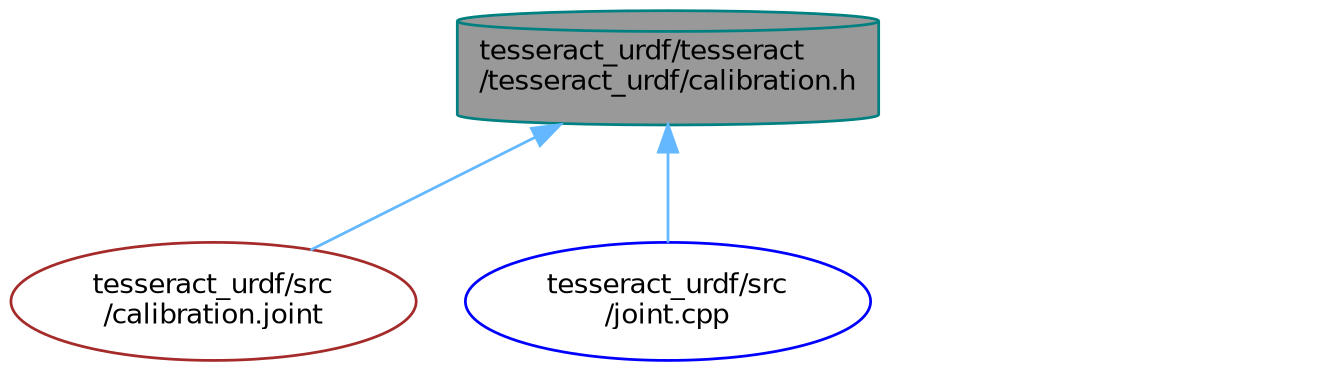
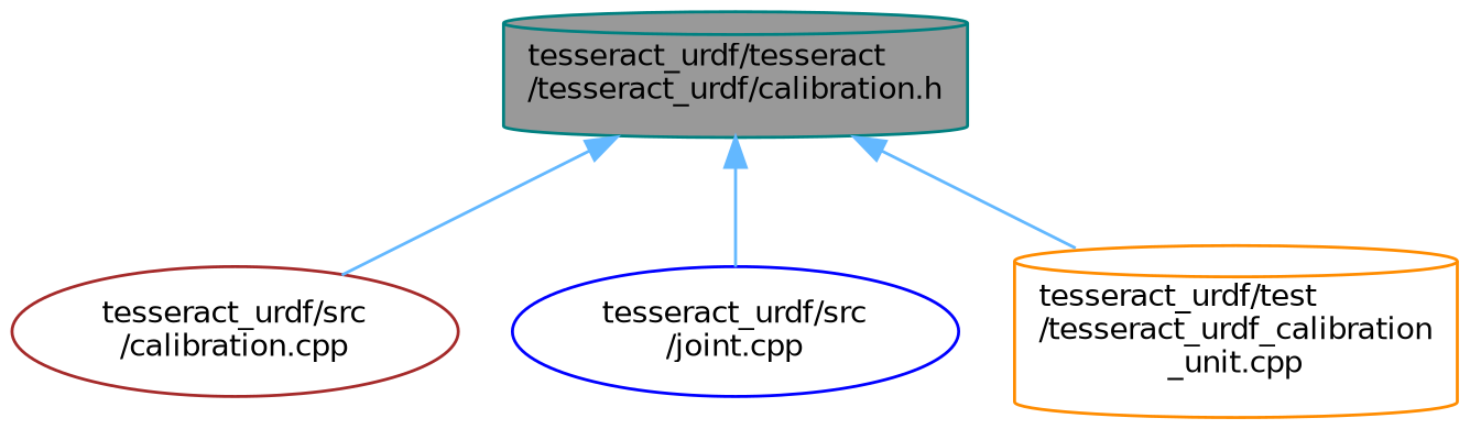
  digraph {
    node [fillcolor=white fontname=Helvetica fontsize=10 shape=cylinder style=filled]
    edge [color=steelblue1 dir=back fontname=Helvetica fontsize=10 labelfontname=Helvetica labelfontsize=10 style=solid]
    n1 [color=teal fillcolor=grey60 fontcolor=black height=0.2 label="tesseract_urdf/tesseract\l/tesseract_urdf/calibration.h" width=0.4]
-   n2 [color=brown height=0.2 label="tesseract_urdf/src\l/calibration.joint" shape=ellipse width=0.4]
+   n2 [color=brown height=0.2 label="tesseract_urdf/src\l/calibration.cpp" shape=ellipse width=0.4]
    n3 [color=blue height=0.2 label="tesseract_urdf/src\l/joint.cpp" shape=ellipse width=0.4]
+   n4 [color=darkorange height=0.2 label="tesseract_urdf/test\l/tesseract_urdf_calibration\l_unit.cpp" width=0.4]
    n1 -> n2
    n1 -> n3
+   n1 -> n4
  }
